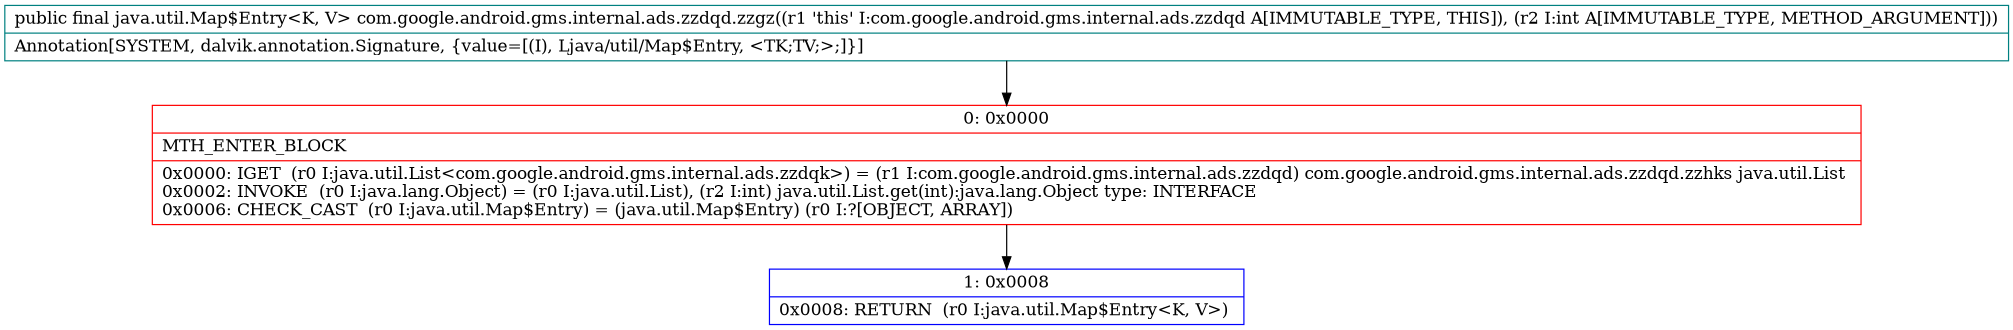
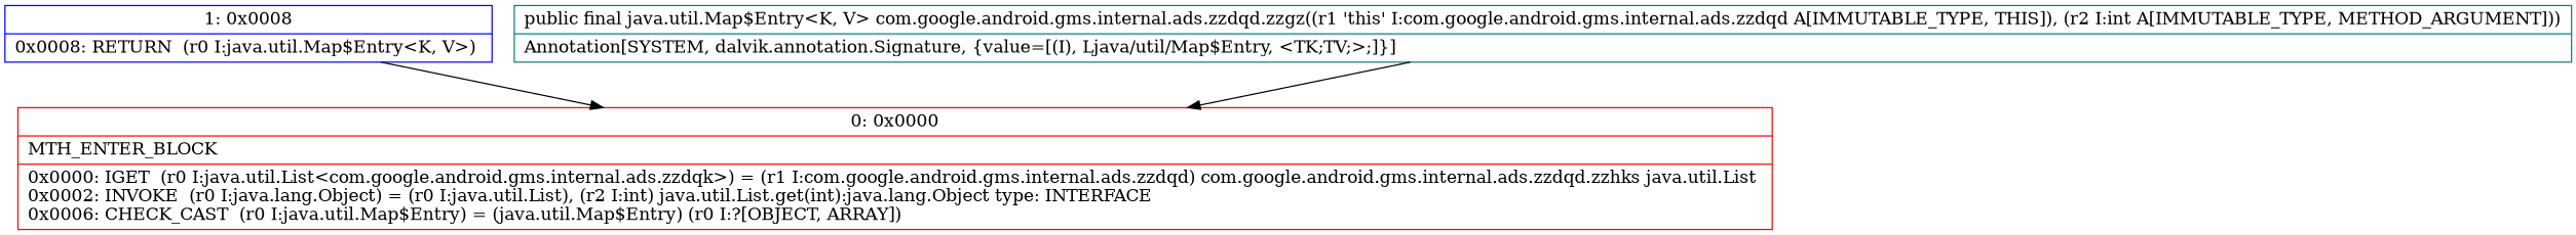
  digraph {
    node [shape=record]
    n1 [label="{0\:\ 0x0000|MTH_ENTER_BLOCK\l|0x0000: IGET  (r0 I:java.util.List\<com.google.android.gms.internal.ads.zzdqk\>) = (r1 I:com.google.android.gms.internal.ads.zzdqd) com.google.android.gms.internal.ads.zzdqd.zzhks java.util.List \l0x0002: INVOKE  (r0 I:java.lang.Object) = (r0 I:java.util.List), (r2 I:int) java.util.List.get(int):java.lang.Object type: INTERFACE \l0x0006: CHECK_CAST  (r0 I:java.util.Map$Entry) = (java.util.Map$Entry) (r0 I:?[OBJECT, ARRAY]) \l}" color=red]
    n2 [label="{1\:\ 0x0008|0x0008: RETURN  (r0 I:java.util.Map$Entry\<K, V\>) \l}" color=blue]
    n3 [label="{public final java.util.Map$Entry\<K, V\> com.google.android.gms.internal.ads.zzdqd.zzgz((r1 'this' I:com.google.android.gms.internal.ads.zzdqd A[IMMUTABLE_TYPE, THIS]), (r2 I:int A[IMMUTABLE_TYPE, METHOD_ARGUMENT]))  | Annotation[SYSTEM, dalvik.annotation.Signature, \{value=[(I), Ljava\/util\/Map$Entry, \<TK;TV;\>;]\}]\l}" color=teal]
-   n1 -> n2
+   n2 -> n1
    n3 -> n1
  }
